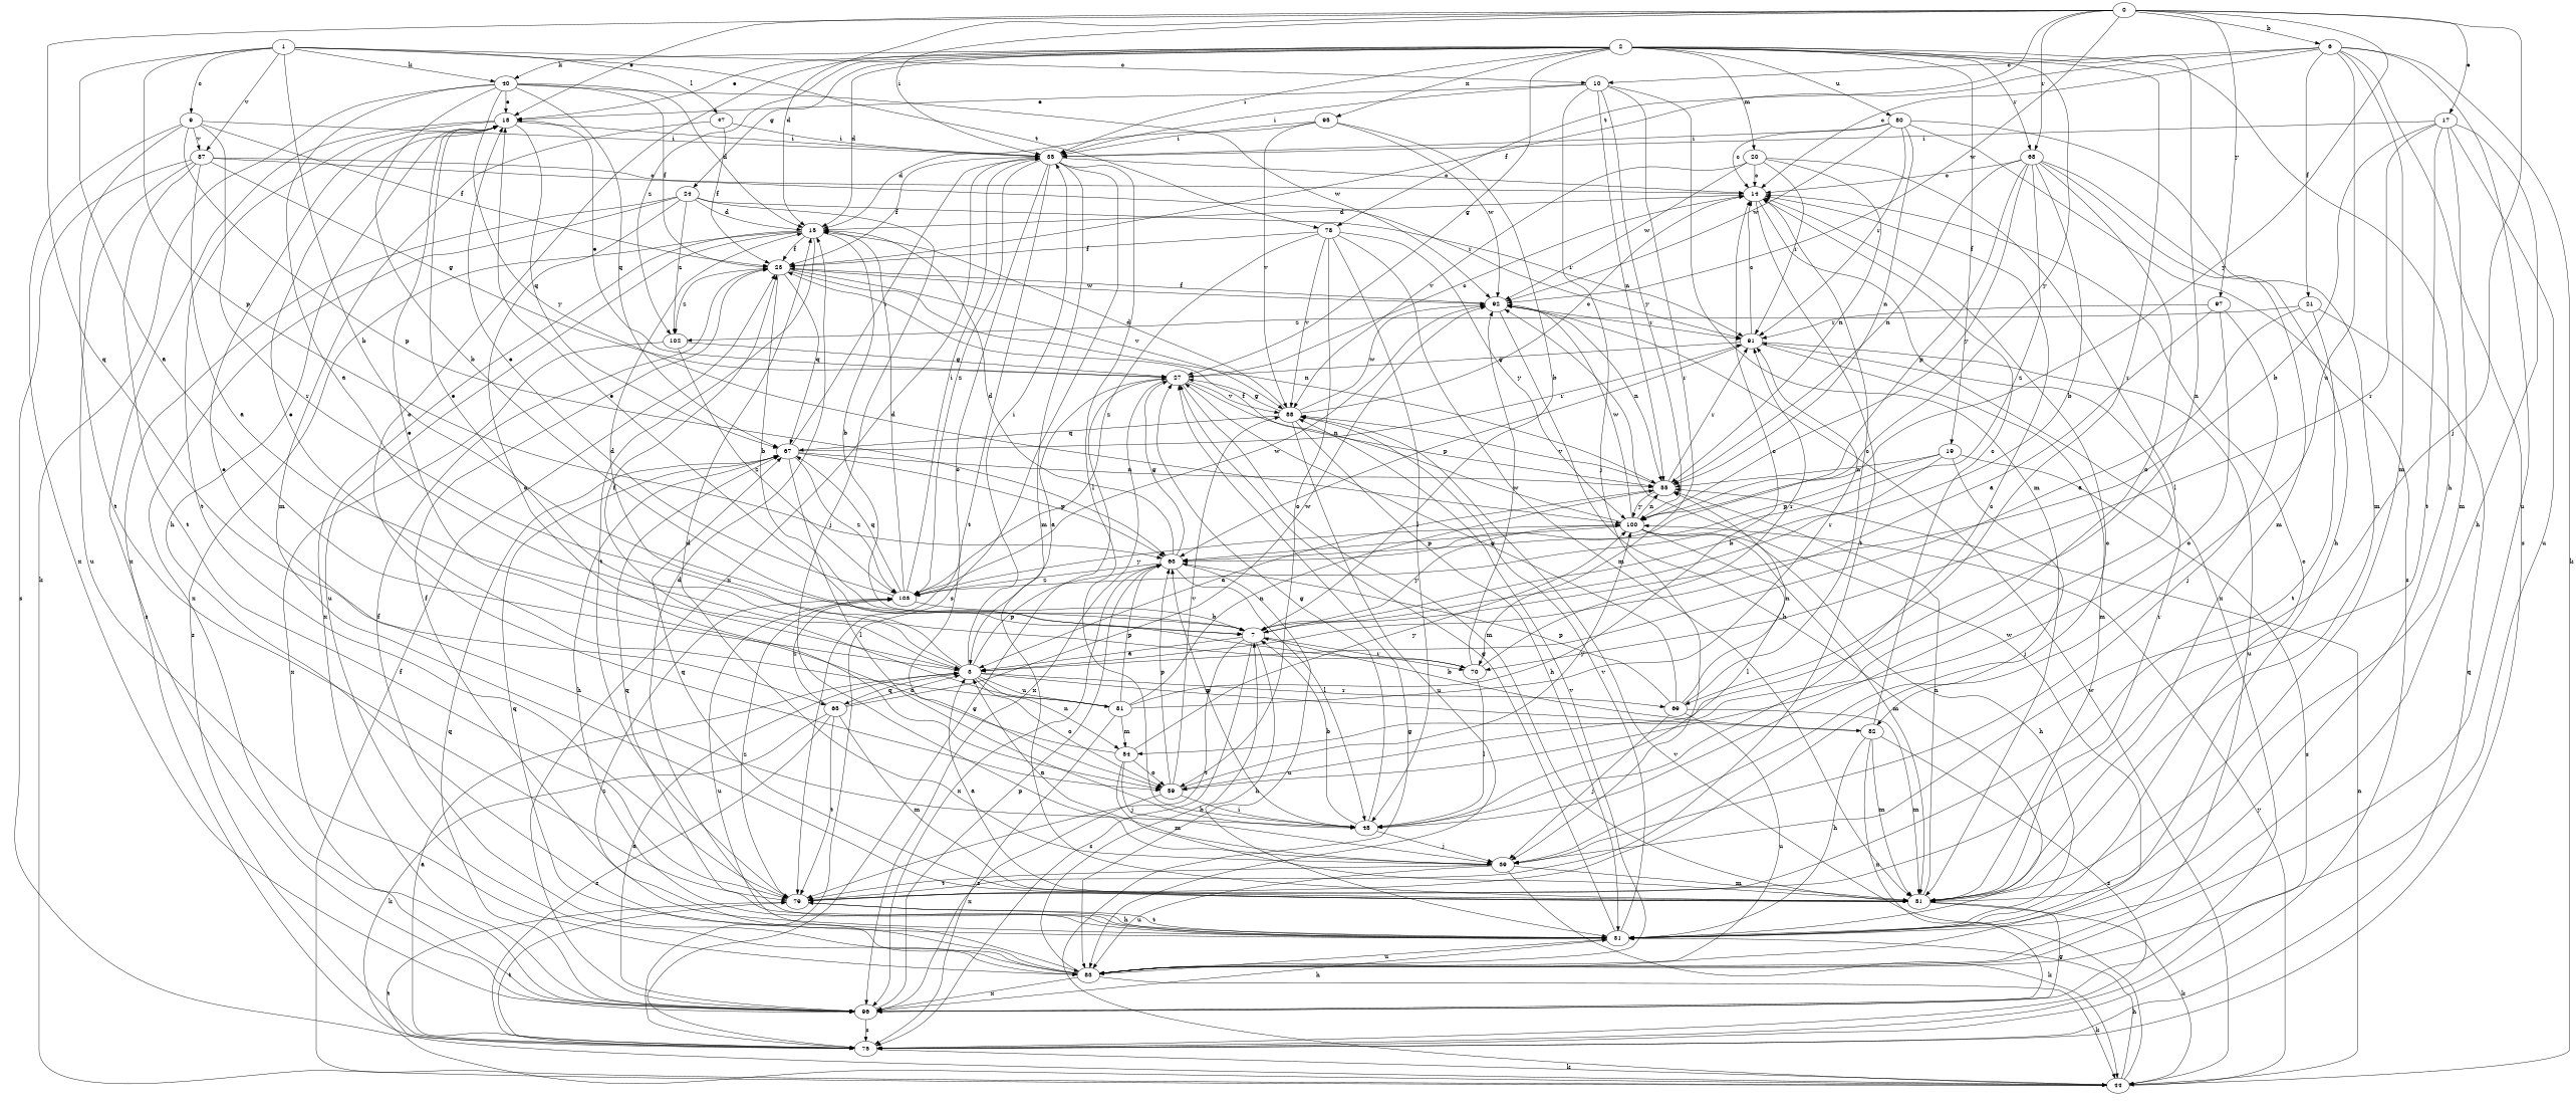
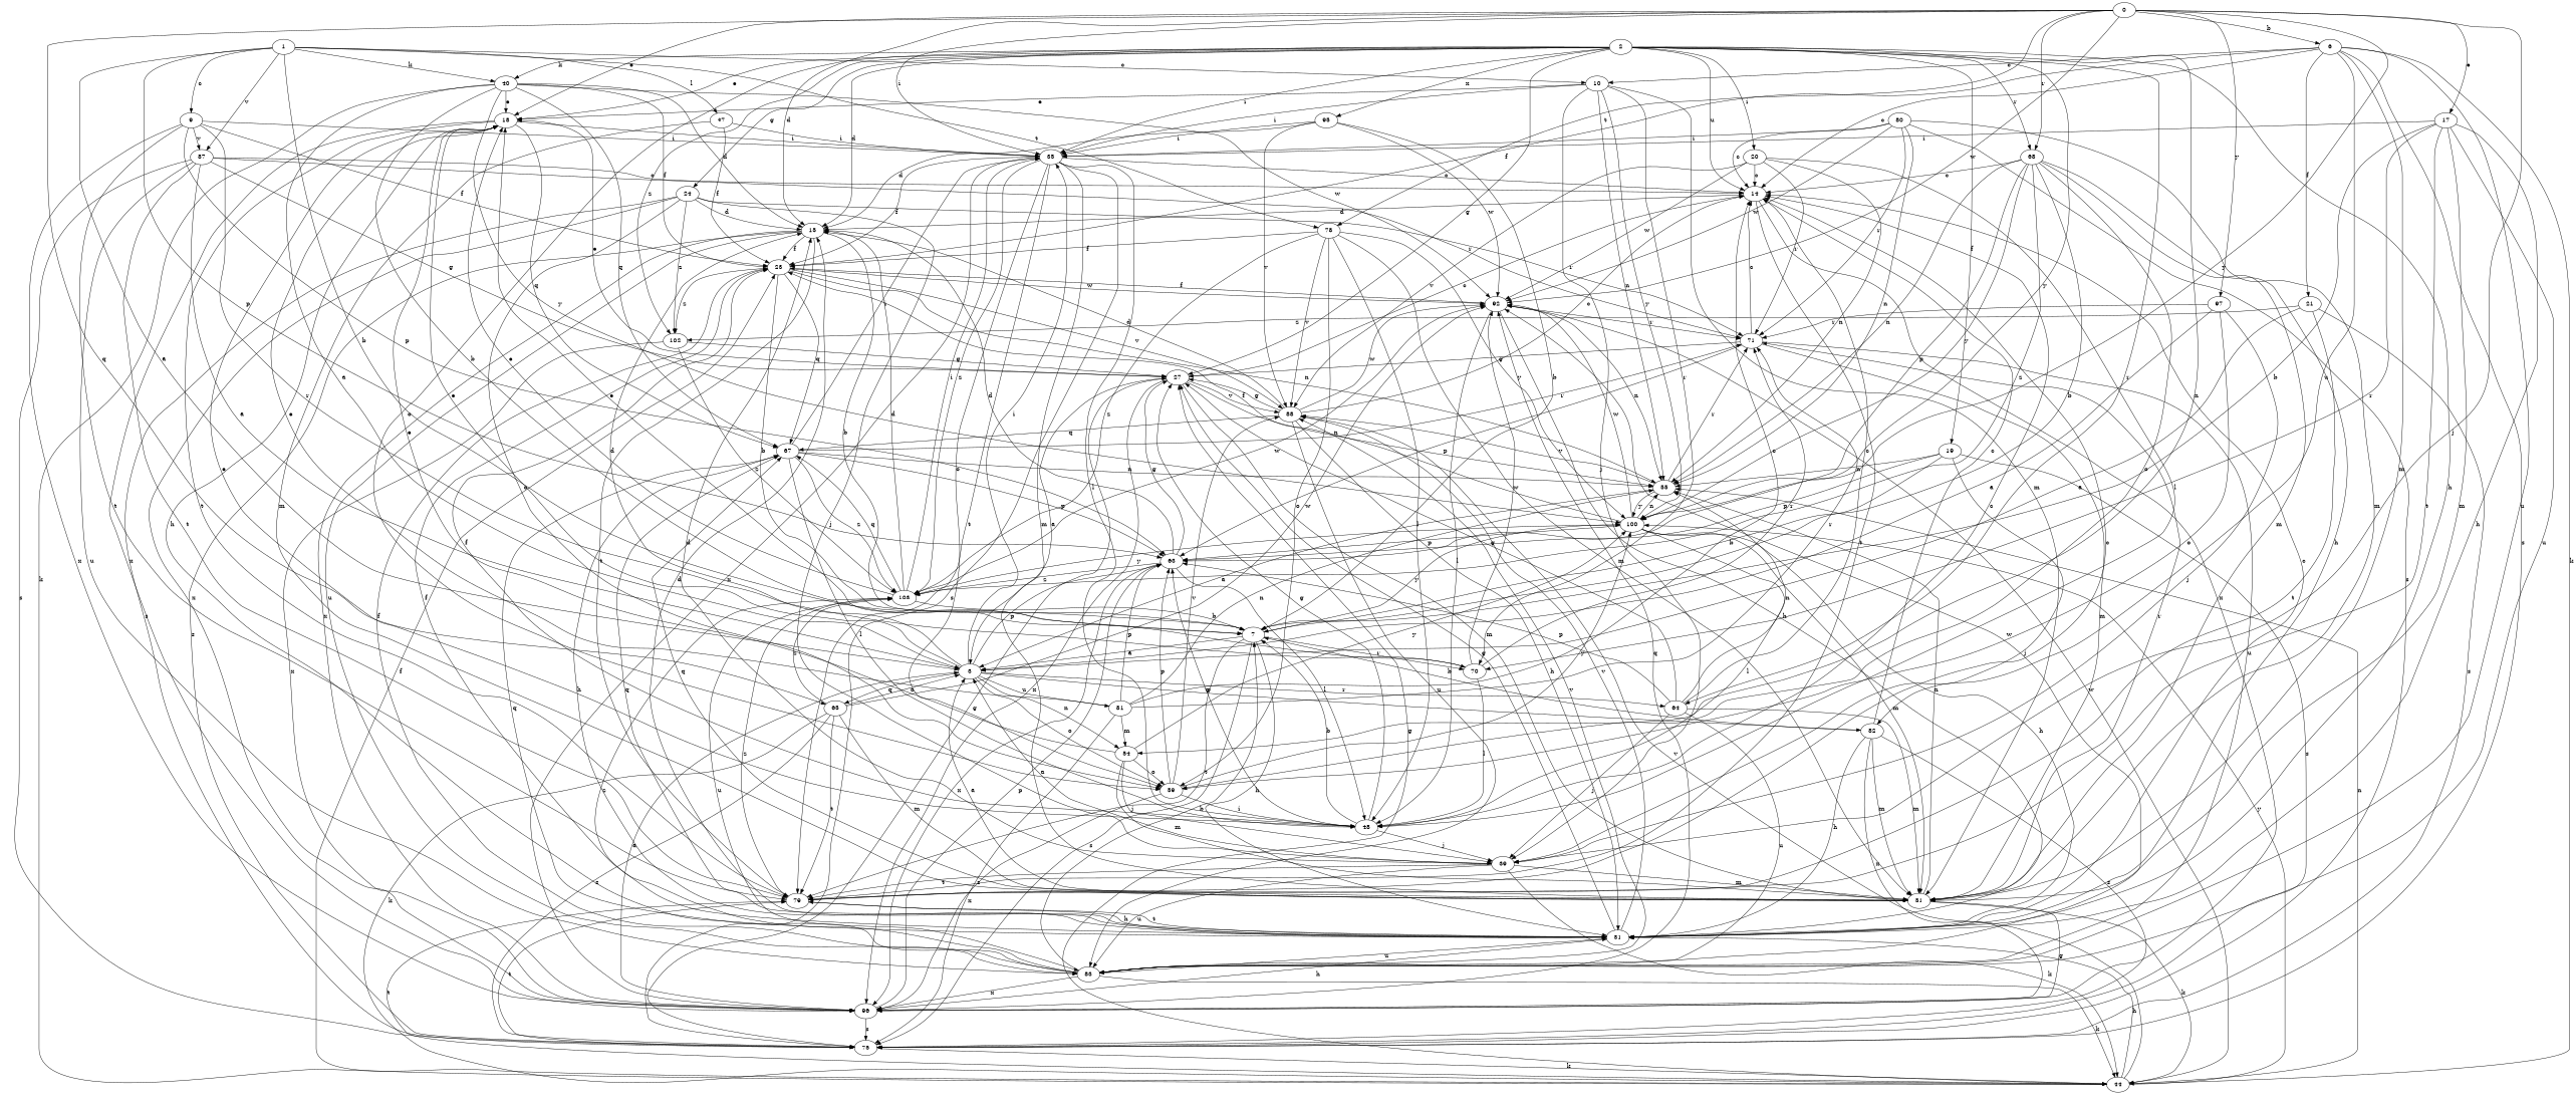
  strict digraph {
    0
    6
    15
    17
    18
    35
    39
    65
    68
    78
    92
    97
    100
    10
    82
    n16 [label=14]
    21
    23
    44
    51
    75
    83
    7
    79
    96
    31
    70
    67
    59
    48
    103
    3
    63
    55
    88
-   71 [label=91]
+   71
    1
    9
    40
    47
    87
    54
-   69
+   69 [label=64]
    81
    27
    2
    19
    24
    n49 [label=20]
    80
    95
    102
    0 -> 6 [label=b]
    0 -> 15 [label=d]
    0 -> 17 [label=e]
    0 -> 18 [label=e]
    0 -> 35 [label=i]
    0 -> 39 [label=j]
    0 -> 65 [label=q]
    0 -> 68 [label=r]
    0 -> 78 [label=t]
    0 -> 92 [label=w]
    0 -> 97 [label=y]
    0 -> 100 [label=y]
    6 -> 10 [label=c]
    6 -> 82 [label=u]
    6 -> n16 [label=c]
    6 -> 21 [label=f]
    6 -> 23 [label=f]
    6 -> 44 [label=k]
    6 -> 51 [label=m]
    6 -> 75 [label=s]
    6 -> 83 [label=u]
    15 -> 23 [label=f]
    15 -> 75 [label=s]
    15 -> 83 [label=u]
    15 -> 7 [label=b]
    15 -> 79 [label=t]
    15 -> 96 [label=x]
    17 -> 35 [label=i]
    17 -> 51 [label=m]
    17 -> 83 [label=u]
    17 -> 7 [label=b]
    17 -> 79 [label=t]
    17 -> 31 [label=h]
    17 -> 70 [label=r]
    18 -> 35 [label=i]
    18 -> 79 [label=t]
    18 -> 96 [label=x]
    18 -> 31 [label=h]
    18 -> 67 [label=q]
    35 -> n16 [label=c]
    35 -> 23 [label=f]
    35 -> 51 [label=m]
    35 -> 75 [label=s]
    35 -> 79 [label=t]
    35 -> 96 [label=x]
    35 -> 59 [label=o]
    35 -> 48 [label=l]
    35 -> 103 [label=z]
    39 -> 15 [label=d]
    39 -> 44 [label=k]
    39 -> 51 [label=m]
    39 -> 83 [label=u]
    39 -> 79 [label=t]
    39 -> 3 [label=a]
    65 -> 92 [label=w]
    65 -> 44 [label=k]
    65 -> 51 [label=m]
    65 -> 75 [label=s]
    65 -> 79 [label=t]
    65 -> 103 [label=z]
    65 -> 3 [label=a]
    68 -> 100 [label=y]
    68 -> n16 [label=c]
    68 -> 51 [label=m]
    68 -> 7 [label=b]
    68 -> 31 [label=h]
    68 -> 59 [label=o]
    68 -> 103 [label=z]
    68 -> 63 [label=p]
    68 -> 55 [label=n]
    78 -> 100 [label=y]
    78 -> 23 [label=f]
    78 -> 51 [label=m]
    78 -> 59 [label=o]
    78 -> 48 [label=l]
    78 -> 103 [label=z]
    78 -> 88 [label=v]
    92 -> 23 [label=f]
    92 -> 31 [label=h]
+   92 -> 48 [label=l]
    92 -> 55 [label=n]
    92 -> 71 [label=r]
    97 -> 39 [label=j]
    97 -> 59 [label=o]
    97 -> 3 [label=a]
    97 -> 71 [label=r]
    100 -> 92 [label=w]
    100 -> 23 [label=f]
    100 -> 51 [label=m]
    100 -> 31 [label=h]
    100 -> 48 [label=l]
    100 -> 63 [label=p]
    100 -> 55 [label=n]
    10 -> 18 [label=e]
    10 -> 35 [label=i]
    10 -> 39 [label=j]
    10 -> 100 [label=y]
    10 -> 51 [label=m]
    10 -> 70 [label=r]
    10 -> 55 [label=n]
    82 -> n16 [label=c]
    82 -> 51 [label=m]
    82 -> 75 [label=s]
    82 -> 7 [label=b]
    82 -> 96 [label=x]
    82 -> 31 [label=h]
    n16 -> 15 [label=d]
    n16 -> 79 [label=t]
    n16 -> 96 [label=x]
-   21 -> 75 [label=q]
+   21 -> 75 [label=s]
    21 -> 79 [label=t]
    21 -> 3 [label=a]
    21 -> 102 [label=z]
    23 -> 92 [label=w]
    23 -> 7 [label=b]
    23 -> 67 [label=q]
    23 -> 55 [label=n]
    23 -> 88 [label=v]
    23 -> 102 [label=z]
    44 -> 92 [label=w]
    44 -> 100 [label=y]
    44 -> 23 [label=f]
    44 -> 79 [label=t]
    44 -> 31 [label=h]
    44 -> 55 [label=n]
    44 -> 88 [label=v]
    44 -> 27 [label=g]
    51 -> 44 [label=k]
    51 -> 96 [label=g]
    51 -> 67 [label=q]
    51 -> 3 [label=a]
    51 -> 55 [label=n]
    51 -> 71 [label=r]
    75 -> 44 [label=k]
    75 -> 79 [label=t]
-   75 -> 3 [label=a]
    75 -> 27 [label=g]
    83 -> 92 [label=w]
    83 -> 23 [label=f]
    83 -> 44 [label=k]
    83 -> 7 [label=b]
    83 -> 96 [label=x]
    83 -> 67 [label=q]
    83 -> 103 [label=z]
    83 -> 88 [label=v]
    7 -> 100 [label=y]
    7 -> 75 [label=s]
    7 -> 79 [label=t]
    7 -> 31 [label=h]
    7 -> 70 [label=r]
    7 -> 3 [label=a]
    79 -> n16 [label=c]
    79 -> 31 [label=h]
    79 -> 103 [label=z]
    96 -> 75 [label=s]
    96 -> 31 [label=h]
-   96 -> 67 [label=q]
+   96 -> 92 [label=q]
    96 -> 3 [label=a]
    96 -> 63 [label=p]
    31 -> 15 [label=d]
    31 -> n16 [label=c]
    31 -> 23 [label=f]
    31 -> 83 [label=u]
    31 -> 79 [label=t]
    31 -> 67 [label=q]
    31 -> 88 [label=v]
    31 -> 27 [label=g]
    70 -> 18 [label=e]
    70 -> 92 [label=w]
    70 -> 48 [label=l]
    70 -> 71 [label=r]
    67 -> 35 [label=i]
    67 -> 31 [label=h]
    67 -> 48 [label=l]
    67 -> 103 [label=z]
    67 -> 63 [label=p]
    67 -> 55 [label=n]
    67 -> 71 [label=r]
    59 -> 100 [label=y]
    59 -> 96 [label=x]
    59 -> 48 [label=i]
    59 -> 63 [label=p]
    59 -> 88 [label=v]
    48 -> 18 [label=e]
    48 -> 39 [label=j]
    48 -> n16 [label=c]
-   81 -> 23 [label=f]
+   48 -> 23 [label=f]
    48 -> 7 [label=b]
    48 -> 63 [label=p]
    48 -> 27 [label=g]
    103 -> 15 [label=d]
    103 -> 18 [label=e]
    103 -> 35 [label=i]
    103 -> 92 [label=w]
    103 -> 100 [label=y]
    103 -> 83 [label=u]
    103 -> 7 [label=b]
    103 -> 67 [label=q]
    3 -> 15 [label=d]
    3 -> 18 [label=e]
    3 -> 35 [label=i]
    3 -> 65 [label=q]
    3 -> 82 [label=u]
    3 -> 59 [label=o]
    3 -> 63 [label=p]
    3 -> 54 [label=n]
    3 -> 69 [label=r]
    3 -> 81 [label=u]
    63 -> 15 [label=d]
-   63 -> 83 [label=u]
    63 -> 96 [label=x]
    63 -> 48 [label=l]
    63 -> 103 [label=z]
    63 -> 27 [label=g]
    55 -> 100 [label=y]
    55 -> 3 [label=a]
    55 -> 88 [label=v]
    55 -> 71 [label=r]
    88 -> 15 [label=d]
    88 -> 92 [label=w]
    88 -> n16 [label=c]
    88 -> 83 [label=u]
    88 -> 31 [label=h]
    88 -> 67 [label=q]
    88 -> 27 [label=g]
    71 -> n16 [label=c]
    71 -> 51 [label=m]
    71 -> 83 [label=u]
    71 -> 63 [label=p]
    71 -> 27 [label=g]
    1 -> 78 [label=t]
    1 -> 10 [label=c]
    1 -> 7 [label=b]
    1 -> 3 [label=a]
    1 -> 63 [label=p]
    1 -> 9 [label=c]
    1 -> 40 [label=k]
    1 -> 47 [label=l]
    1 -> 87 [label=v]
    9 -> 35 [label=i]
    9 -> 23 [label=f]
    9 -> 79 [label=t]
    9 -> 96 [label=x]
    9 -> 70 [label=r]
    9 -> 63 [label=p]
    9 -> 87 [label=v]
    40 -> 15 [label=d]
    40 -> 18 [label=e]
    40 -> 92 [label=w]
    40 -> 100 [label=y]
    40 -> 23 [label=f]
    40 -> 44 [label=k]
    40 -> 7 [label=b]
    40 -> 67 [label=q]
    40 -> 3 [label=a]
    47 -> 35 [label=i]
    47 -> 23 [label=f]
    47 -> 51 [label=m]
    87 -> n16 [label=c]
    87 -> 75 [label=s]
    87 -> 83 [label=u]
    87 -> 79 [label=t]
    87 -> 3 [label=a]
    87 -> 71 [label=r]
    87 -> 27 [label=g]
    54 -> 18 [label=e]
    54 -> 39 [label=j]
    54 -> 100 [label=y]
    54 -> 51 [label=m]
    54 -> 59 [label=o]
    69 -> 39 [label=j]
    69 -> n16 [label=c]
    69 -> 51 [label=m]
    69 -> 83 [label=u]
    69 -> 63 [label=p]
    69 -> 55 [label=n]
    69 -> 27 [label=g]
    81 -> 18 [label=e]
    81 -> n16 [label=c]
    81 -> 75 [label=s]
    81 -> 63 [label=p]
    81 -> 55 [label=n]
    81 -> 71 [label=r]
    81 -> 54 [label=m]
    27 -> 18 [label=e]
    27 -> n16 [label=c]
    27 -> 51 [label=m]
    27 -> 96 [label=x]
    27 -> 3 [label=a]
    27 -> 55 [label=n]
    27 -> 88 [label=v]
    2 -> 15 [label=d]
    2 -> 18 [label=e]
    2 -> 35 [label=i]
    2 -> 68 [label=r]
    2 -> 100 [label=y]
    2 -> 31 [label=h]
    2 -> 59 [label=o]
    2 -> 40 [label=k]
    2 -> 54 [label=n]
    2 -> 69 [label=r]
    2 -> 27 [label=g]
    2 -> 19 [label=f]
    2 -> 24 [label=g]
-   2 -> n49 [label=m]
-   2 -> 80 [label=u]
+   2 -> n49 [label=i]
+   2 -> n16 [label=u]
    2 -> 95 [label=x]
    2 -> 102 [label=z]
    19 -> 39 [label=j]
    19 -> 75 [label=s]
    19 -> 7 [label=b]
    19 -> 63 [label=p]
    19 -> 55 [label=n]
    24 -> 15 [label=d]
    24 -> 39 [label=j]
    24 -> 75 [label=s]
    24 -> 96 [label=x]
    24 -> 59 [label=o]
    24 -> 71 [label=r]
    24 -> 102 [label=z]
    n49 -> 92 [label=w]
    n49 -> n16 [label=c]
    n49 -> 48 [label=l]
    n49 -> 55 [label=n]
    n49 -> 88 [label=v]
    n49 -> 71 [label=r]
    80 -> 35 [label=i]
    80 -> 92 [label=w]
    80 -> n16 [label=c]
    80 -> 51 [label=m]
    80 -> 75 [label=s]
    80 -> 55 [label=n]
    80 -> 71 [label=r]
    95 -> 15 [label=d]
    95 -> 35 [label=i]
    95 -> 92 [label=w]
    95 -> 7 [label=b]
    95 -> 88 [label=v]
    102 -> 96 [label=x]
    102 -> 103 [label=z]
    102 -> 27 [label=g]
  }
